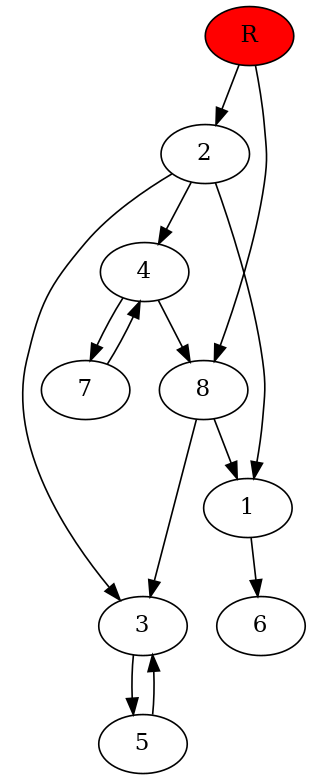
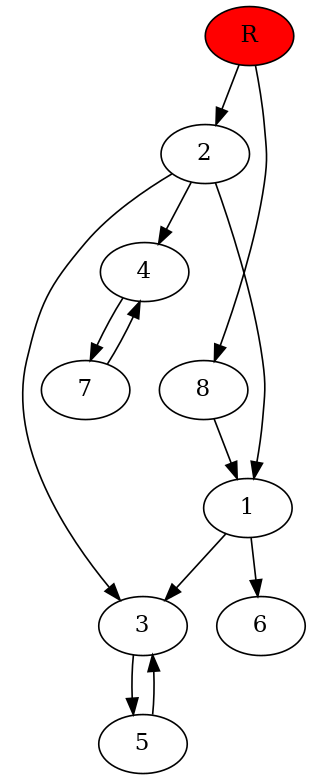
  digraph {
    1
    6
    2
    3
    4
    5
    7
    8
    R [fillcolor="#ff0000" style=filled]
    1 -> 6
    2 -> 1
    2 -> 3
    2 -> 4
    3 -> 5
    4 -> 7
-   4 -> 8
    5 -> 3
    7 -> 4
    8 -> 1
-   8 -> 3
+   1 -> 3
    R -> 2
    R -> 8
  }
